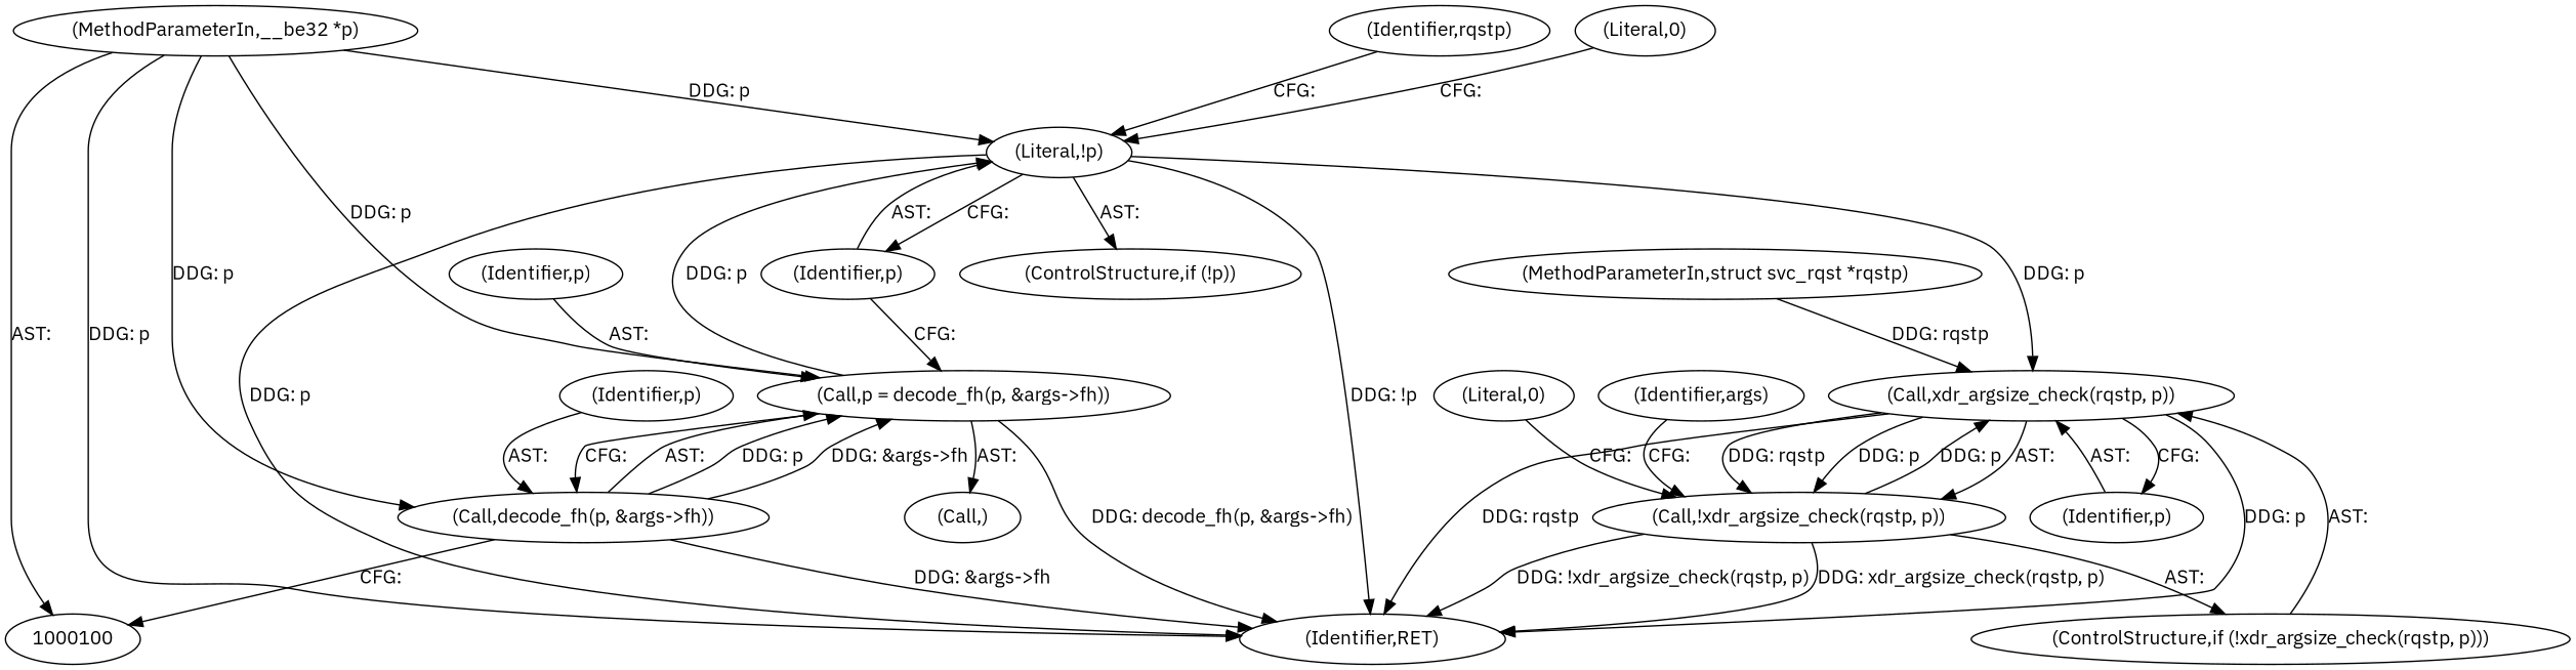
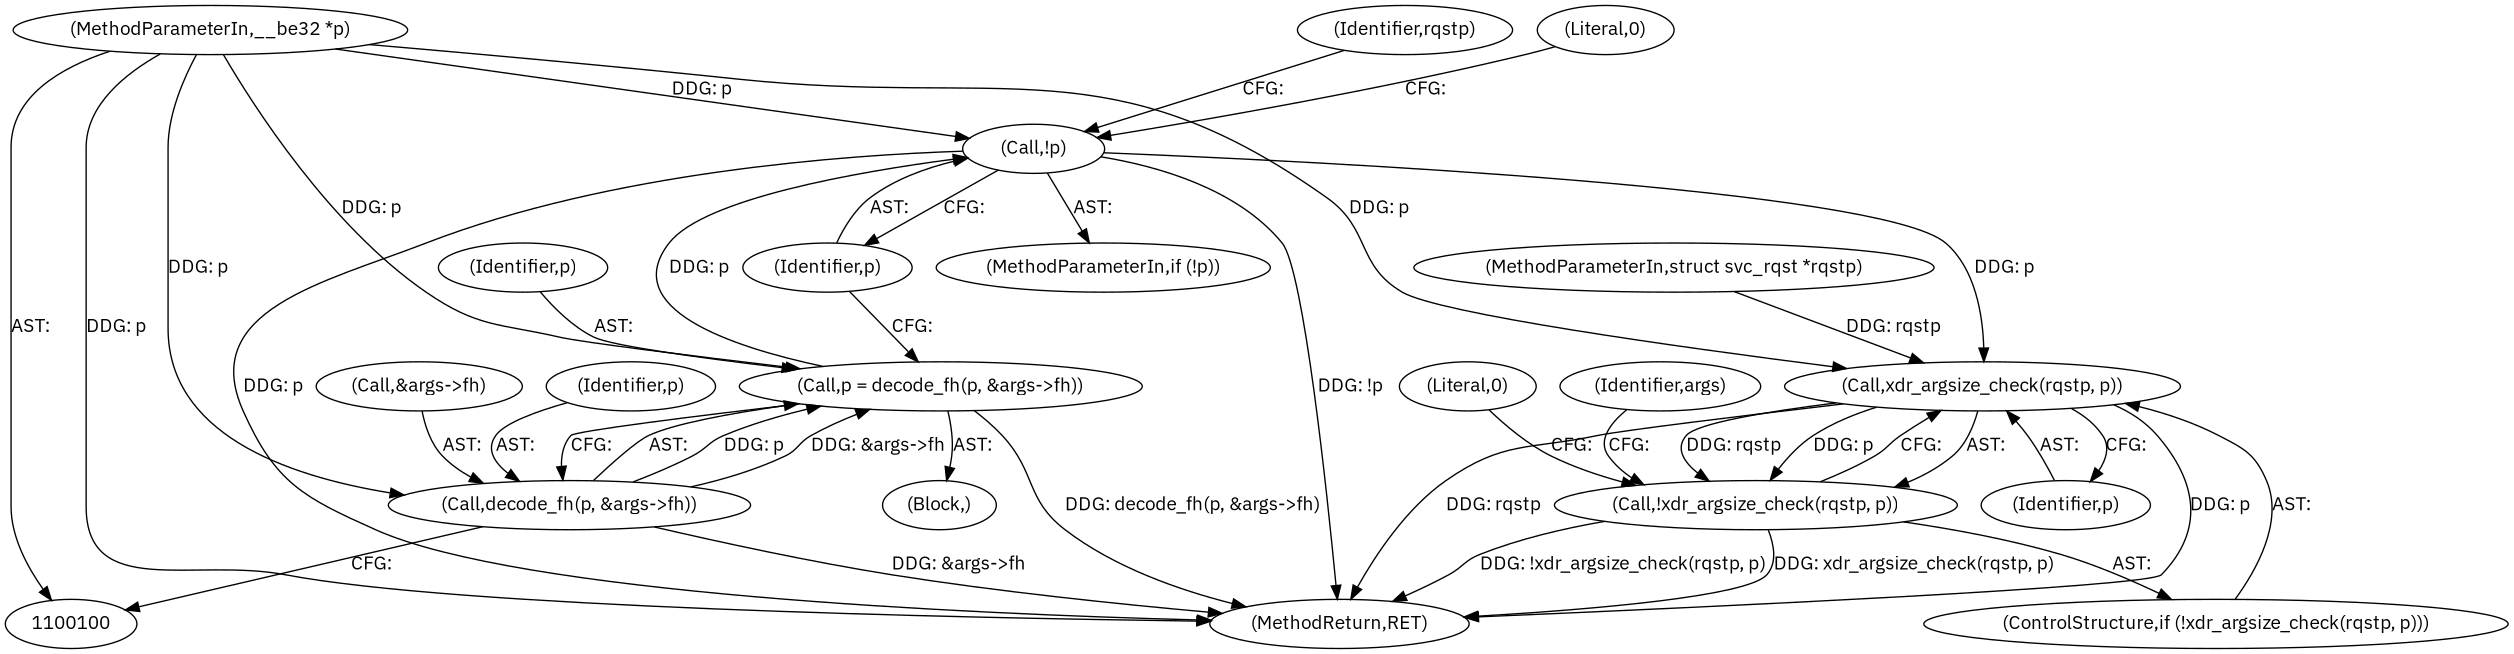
  digraph {
    fontname="IBM Plex Sans"
    node [fontname="IBM Plex Sans"]
    edge [fontname="IBM Plex Sans"]
-   n1 [label="(Literal,!p)"]
+   n1 [label="(Call,!p)"]
    n2 [label="(Call,xdr_argsize_check(rqstp, p))"]
-   n3 [label="(ControlStructure,if (!p))"]
+   n3 [label="(MethodParameterIn,if (!p))"]
    n4 [label="(Identifier,p)"]
-   n5 [label="(Identifier,RET)"]
+   n5 [label="(MethodReturn,RET)"]
    n6 [label="(Call,!xdr_argsize_check(rqstp, p))"]
    n7 [label="(Identifier,p)"]
    n8 [label="(Call,p = decode_fh(p, &args->fh))"]
    n9 [label="(Call,decode_fh(p, &args->fh))"]
-   n10 [label="(Call,)"]
-   1000100
+   n10 [label="(Block,)"]
+   1000100 [label=1100100]
+   n12 [label="(Call,&args->fh)"]
    n13 [label="(MethodParameterIn,__be32 *p)"]
    n14 [label="(ControlStructure,if (!xdr_argsize_check(rqstp, p)))"]
    n15 [label="(Identifier,args)"]
    n16 [label="(Identifier,rqstp)"]
    n17 [label="(Literal,0)"]
    n18 [label="(MethodParameterIn,struct svc_rqst *rqstp)"]
    n19 [label="(Literal,0)"]
    n20 [label="(Identifier,p)"]
    n21 [label="(Identifier,p)"]
    n1 -> n2 [label="DDG: p"]
    n1 -> n3 [label="AST: "]
    n1 -> n4 [label="CFG: "]
    n1 -> n5 [label="DDG: !p"]
    n1 -> n5 [label="DDG: p"]
    n2 -> n5 [label="DDG: p"]
    n2 -> n5 [label="DDG: rqstp"]
    n2 -> n6 [label="AST: "]
    n2 -> n6 [label="DDG: rqstp"]
    n2 -> n6 [label="DDG: p"]
    n2 -> n7 [label="CFG: "]
    n4 -> n1 [label="AST: "]
    n4 -> n8 [label="CFG: "]
-   n6 -> n2 [label="DDG: p"]
+   n6 -> n2 [label="CFG: "]
    n6 -> n5 [label="DDG: !xdr_argsize_check(rqstp, p)"]
    n6 -> n5 [label="DDG: xdr_argsize_check(rqstp, p)"]
    n6 -> n14 [label="AST: "]
    n7 -> n2 [label="AST: "]
    n8 -> n1 [label="DDG: p"]
    n8 -> n5 [label="DDG: decode_fh(p, &args->fh)"]
    n8 -> n9 [label="CFG: "]
    n8 -> n10 [label="AST: "]
    n9 -> n5 [label="DDG: &args->fh"]
    n9 -> n8 [label="AST: "]
    n9 -> n8 [label="DDG: p"]
    n9 -> n8 [label="DDG: &args->fh"]
    n9 -> 1000100 [label="CFG: "]
+   n12 -> n9 [label="AST: "]
    n13 -> n1 [label="DDG: p"]
+   n13 -> n2 [label="DDG: p"]
    n13 -> n5 [label="DDG: p"]
    n13 -> n8 [label="DDG: p"]
    n13 -> n9 [label="DDG: p"]
    n13 -> 1000100 [label="AST: "]
    n14 -> n2 [label="AST: "]
    n15 -> n6 [label="CFG: "]
    n16 -> n1 [label="CFG: "]
    n17 -> n6 [label="CFG: "]
    n18 -> n2 [label="DDG: rqstp"]
    n19 -> n1 [label="CFG: "]
    n20 -> n9 [label="AST: "]
    n21 -> n8 [label="AST: "]
  }
